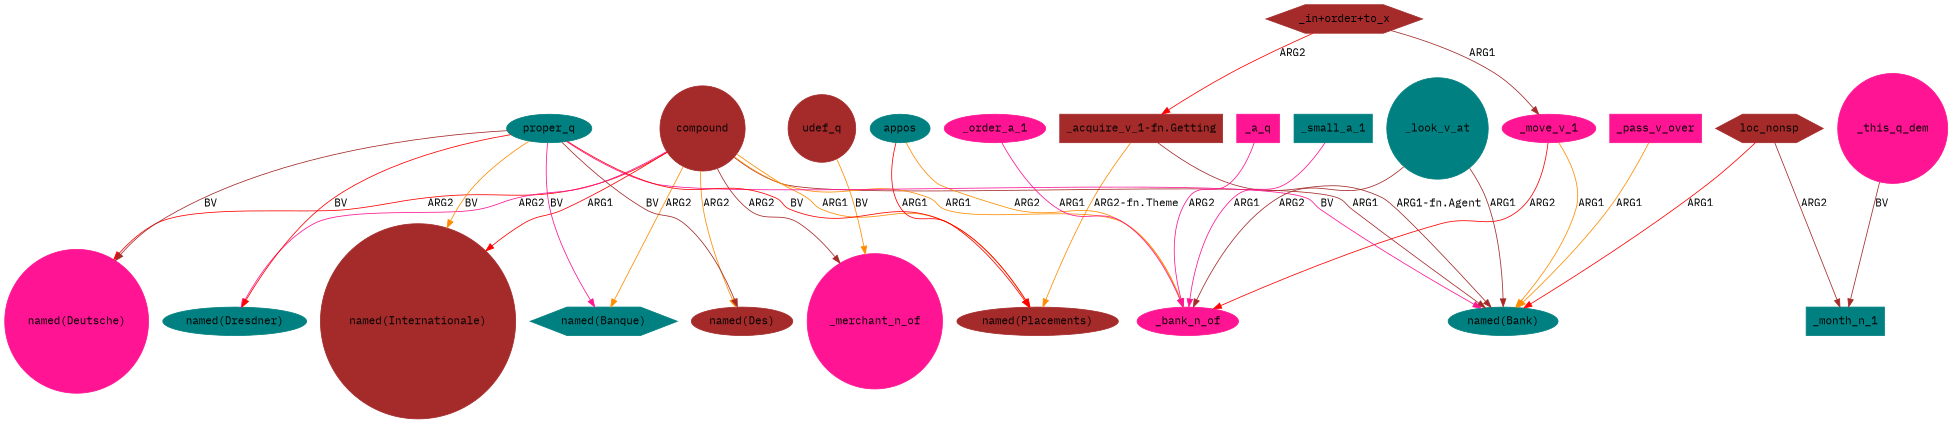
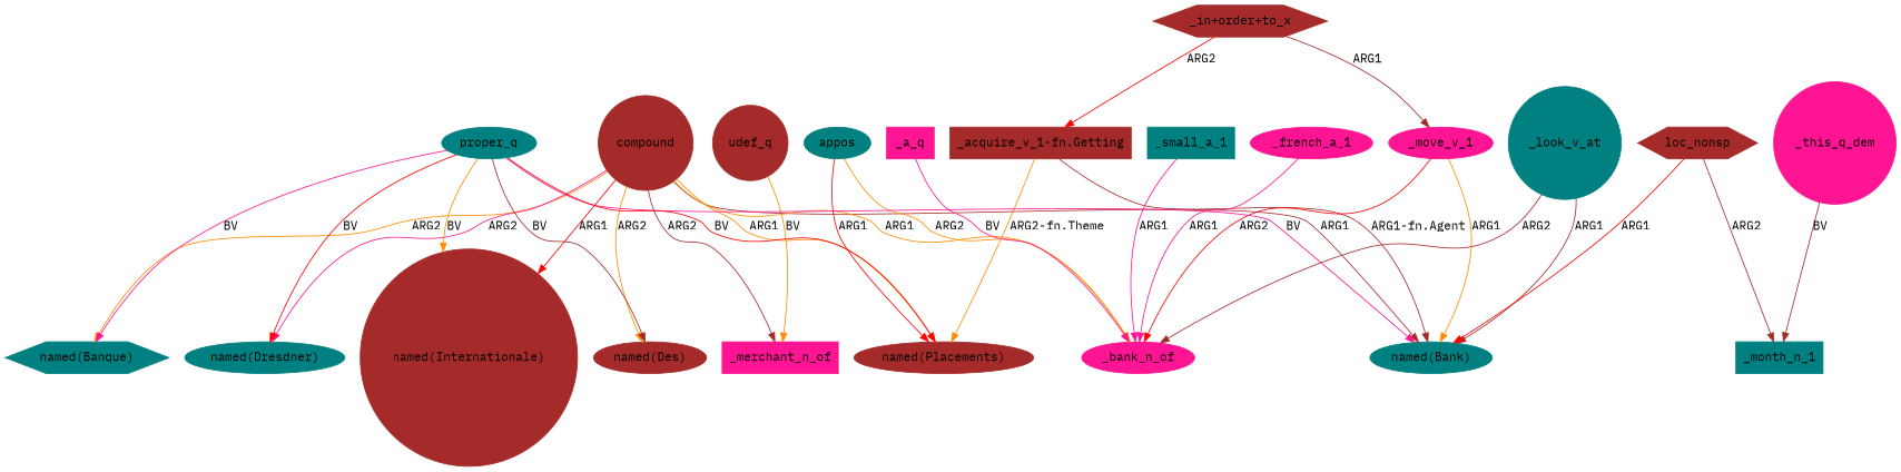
  digraph {
    fontname="IBM Plex Mono"
    node [color=brown fontname="IBM Plex Mono" shape=ellipse style=filled]
    edge [color=brown fontname="IBM Plex Mono"]
    "_acquire_v_1-fn.Getting" [shape=box]
    "named(Bank)" [color=teal]
    "named(Placements)"
    udef_q [shape=circle]
-   _merchant_n_of [color=deeppink shape=circle]
+   _merchant_n_of [color=deeppink shape=box]
    _move_v_1 [color=deeppink]
    _bank_n_of [color=deeppink]
    compound [shape=circle]
    "named(Internationale)" [shape=circle]
    "named(Banque)" [color=teal shape=hexagon]
    "named(Des)"
-   "named(Deutsche)" [color=deeppink shape=circle]
    "named(Dresdner)" [color=teal]
-   _pass_v_over [color=deeppink shape=box]
    appos [color=teal]
    proper_q [color=teal]
    _this_q_dem [color=deeppink shape=circle]
    _month_n_1 [color=teal shape=box]
    _look_v_at [color=teal shape=circle]
    "_in+order+to_x" [shape=hexagon]
    loc_nonsp [shape=hexagon]
-   _french_a_1 [color=deeppink label=_order_a_1]
+   _french_a_1 [color=deeppink]
    _a_q [color=deeppink shape=box]
    _small_a_1 [color=teal shape=box]
    "_acquire_v_1-fn.Getting" -> "named(Bank)" [label="ARG1-fn.Agent"]
    "_acquire_v_1-fn.Getting" -> "named(Placements)" [color=darkorange label="ARG2-fn.Theme"]
    udef_q -> _merchant_n_of [color=darkorange label=BV]
    _move_v_1 -> "named(Bank)" [color=darkorange label=ARG1]
    _move_v_1 -> _bank_n_of [color=red label=ARG2]
    compound -> "named(Bank)" [label=ARG1]
    compound -> "named(Placements)" [color=darkorange label=ARG1]
    compound -> _merchant_n_of [label=ARG2]
    compound -> _bank_n_of [color=darkorange label=ARG1]
    compound -> "named(Internationale)" [color=red label=ARG1]
    compound -> "named(Banque)" [color=darkorange label=ARG2]
    compound -> "named(Des)" [color=darkorange label=ARG2]
-   compound -> "named(Deutsche)" [color=red label=ARG2]
    compound -> "named(Dresdner)" [color=deeppink label=ARG2]
-   _pass_v_over -> "named(Bank)" [color=darkorange label=ARG1]
    appos -> "named(Placements)" [color=red label=ARG1]
    appos -> _bank_n_of [color=darkorange label=ARG2]
    proper_q -> "named(Bank)" [color=deeppink label=BV]
    proper_q -> "named(Placements)" [color=red label=BV]
    proper_q -> "named(Internationale)" [color=darkorange label=BV]
    proper_q -> "named(Banque)" [color=deeppink label=BV]
    proper_q -> "named(Des)" [label=BV]
-   proper_q -> "named(Deutsche)" [label=BV]
    proper_q -> "named(Dresdner)" [color=red label=BV]
    _this_q_dem -> _month_n_1 [label=BV]
    _look_v_at -> "named(Bank)" [label=ARG1]
    _look_v_at -> _bank_n_of [label=ARG2]
    "_in+order+to_x" -> "_acquire_v_1-fn.Getting" [color=red label=ARG2]
    "_in+order+to_x" -> _move_v_1 [label=ARG1]
    loc_nonsp -> "named(Bank)" [color=red label=ARG1]
    loc_nonsp -> _month_n_1 [label=ARG2]
    _french_a_1 -> _bank_n_of [color=deeppink label=ARG1]
-   _a_q -> _bank_n_of [color=deeppink label=ARG2]
+   _a_q -> _bank_n_of [color=deeppink label=BV]
    _small_a_1 -> _bank_n_of [color=deeppink label=ARG1]
  }
